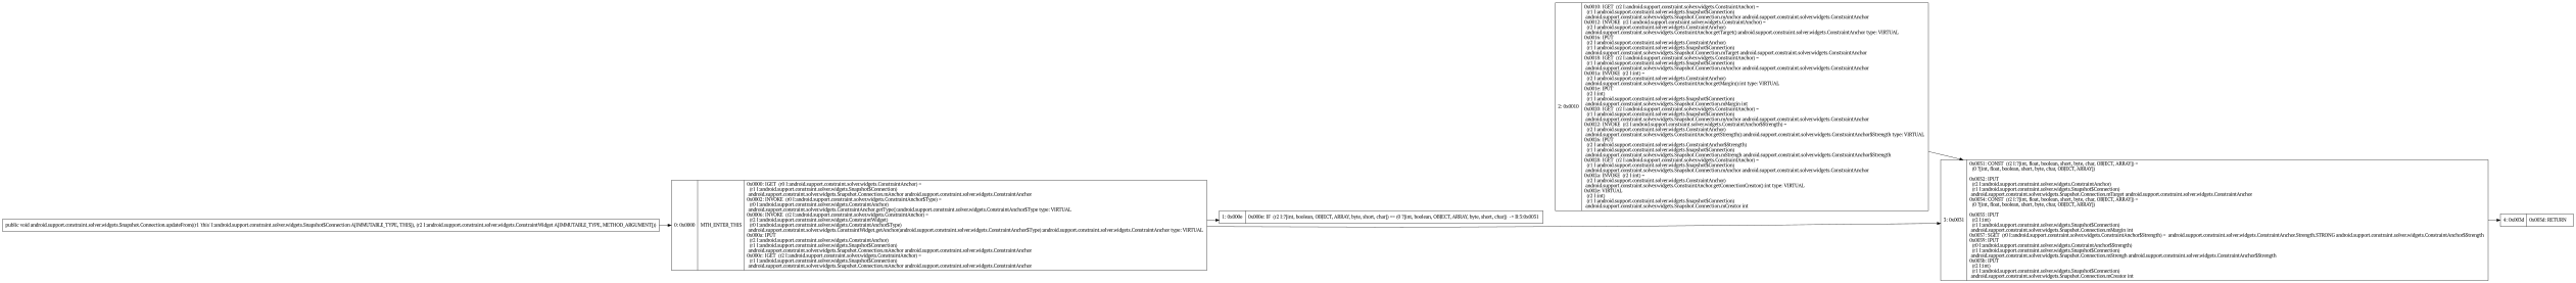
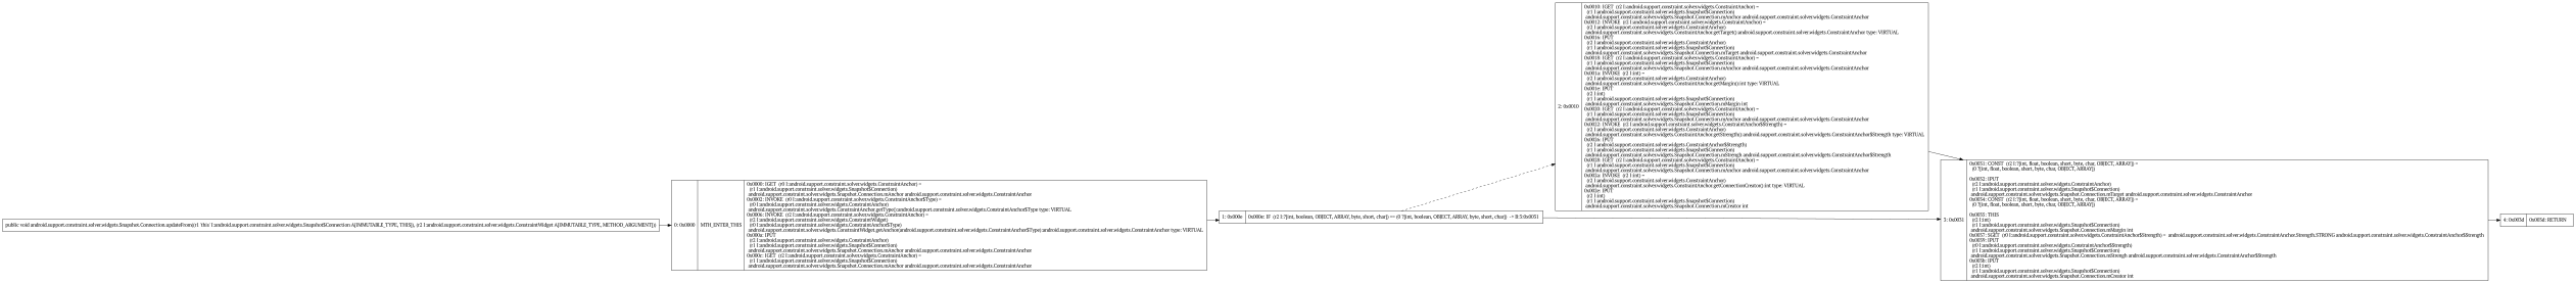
  digraph {
    fontname="PT Serif"
    rankdir=LR
    node [fontname="PT Serif" shape=record]
    edge [fontname="PT Serif"]
    n1 [label="{0\:\ 0x0000|MTH_ENTER_THIS\l|0x0000: IGET  (r0 I:android.support.constraint.solver.widgets.ConstraintAnchor) = \l  (r1 I:android.support.constraint.solver.widgets.Snapshot$Connection)\l android.support.constraint.solver.widgets.Snapshot.Connection.mAnchor android.support.constraint.solver.widgets.ConstraintAnchor \l0x0002: INVOKE  (r0 I:android.support.constraint.solver.widgets.ConstraintAnchor$Type) = \l  (r0 I:android.support.constraint.solver.widgets.ConstraintAnchor)\l android.support.constraint.solver.widgets.ConstraintAnchor.getType():android.support.constraint.solver.widgets.ConstraintAnchor$Type type: VIRTUAL \l0x0006: INVOKE  (r2 I:android.support.constraint.solver.widgets.ConstraintAnchor) = \l  (r2 I:android.support.constraint.solver.widgets.ConstraintWidget)\l  (r0 I:android.support.constraint.solver.widgets.ConstraintAnchor$Type)\l android.support.constraint.solver.widgets.ConstraintWidget.getAnchor(android.support.constraint.solver.widgets.ConstraintAnchor$Type):android.support.constraint.solver.widgets.ConstraintAnchor type: VIRTUAL \l0x000a: IPUT  \l  (r2 I:android.support.constraint.solver.widgets.ConstraintAnchor)\l  (r1 I:android.support.constraint.solver.widgets.Snapshot$Connection)\l android.support.constraint.solver.widgets.Snapshot.Connection.mAnchor android.support.constraint.solver.widgets.ConstraintAnchor \l0x000c: IGET  (r2 I:android.support.constraint.solver.widgets.ConstraintAnchor) = \l  (r1 I:android.support.constraint.solver.widgets.Snapshot$Connection)\l android.support.constraint.solver.widgets.Snapshot.Connection.mAnchor android.support.constraint.solver.widgets.ConstraintAnchor \l}"]
    n2 [label="{1\:\ 0x000e|0x000e: IF  (r2 I:?[int, boolean, OBJECT, ARRAY, byte, short, char]) == (0 ?[int, boolean, OBJECT, ARRAY, byte, short, char])  \-\> B:3:0x0031 \l}"]
-   n3 [label="{2\:\ 0x0010|0x0010: IGET  (r2 I:android.support.constraint.solver.widgets.ConstraintAnchor) = \l  (r1 I:android.support.constraint.solver.widgets.Snapshot$Connection)\l android.support.constraint.solver.widgets.Snapshot.Connection.mAnchor android.support.constraint.solver.widgets.ConstraintAnchor \l0x0012: INVOKE  (r2 I:android.support.constraint.solver.widgets.ConstraintAnchor) = \l  (r2 I:android.support.constraint.solver.widgets.ConstraintAnchor)\l android.support.constraint.solver.widgets.ConstraintAnchor.getTarget():android.support.constraint.solver.widgets.ConstraintAnchor type: VIRTUAL \l0x0016: IPUT  \l  (r2 I:android.support.constraint.solver.widgets.ConstraintAnchor)\l  (r1 I:android.support.constraint.solver.widgets.Snapshot$Connection)\l android.support.constraint.solver.widgets.Snapshot.Connection.mTarget android.support.constraint.solver.widgets.ConstraintAnchor \l0x0018: IGET  (r2 I:android.support.constraint.solver.widgets.ConstraintAnchor) = \l  (r1 I:android.support.constraint.solver.widgets.Snapshot$Connection)\l android.support.constraint.solver.widgets.Snapshot.Connection.mAnchor android.support.constraint.solver.widgets.ConstraintAnchor \l0x001a: INVOKE  (r2 I:int) = \l  (r2 I:android.support.constraint.solver.widgets.ConstraintAnchor)\l android.support.constraint.solver.widgets.ConstraintAnchor.getMargin():int type: VIRTUAL \l0x001e: IPUT  \l  (r2 I:int)\l  (r1 I:android.support.constraint.solver.widgets.Snapshot$Connection)\l android.support.constraint.solver.widgets.Snapshot.Connection.mMargin int \l0x0020: IGET  (r2 I:android.support.constraint.solver.widgets.ConstraintAnchor) = \l  (r1 I:android.support.constraint.solver.widgets.Snapshot$Connection)\l android.support.constraint.solver.widgets.Snapshot.Connection.mAnchor android.support.constraint.solver.widgets.ConstraintAnchor \l0x0022: INVOKE  (r2 I:android.support.constraint.solver.widgets.ConstraintAnchor$Strength) = \l  (r2 I:android.support.constraint.solver.widgets.ConstraintAnchor)\l android.support.constraint.solver.widgets.ConstraintAnchor.getStrength():android.support.constraint.solver.widgets.ConstraintAnchor$Strength type: VIRTUAL \l0x0026: IPUT  \l  (r2 I:android.support.constraint.solver.widgets.ConstraintAnchor$Strength)\l  (r1 I:android.support.constraint.solver.widgets.Snapshot$Connection)\l android.support.constraint.solver.widgets.Snapshot.Connection.mStrengh android.support.constraint.solver.widgets.ConstraintAnchor$Strength \l0x0028: IGET  (r2 I:android.support.constraint.solver.widgets.ConstraintAnchor) = \l  (r1 I:android.support.constraint.solver.widgets.Snapshot$Connection)\l android.support.constraint.solver.widgets.Snapshot.Connection.mAnchor android.support.constraint.solver.widgets.ConstraintAnchor \l0x002a: INVOKE  (r2 I:int) = \l  (r2 I:android.support.constraint.solver.widgets.ConstraintAnchor)\l android.support.constraint.solver.widgets.ConstraintAnchor.getConnectionCreator():int type: VIRTUAL \l0x002e: VIRTUAL  \l  (r2 I:int)\l  (r1 I:android.support.constraint.solver.widgets.Snapshot$Connection)\l android.support.constraint.solver.widgets.Snapshot.Connection.mCreator int \l}"]
-   n4 [label="{3\:\ 0x0031|0x0031: CONST  (r2 I:?[int, float, boolean, short, byte, char, OBJECT, ARRAY]) = \l  (0 ?[int, float, boolean, short, byte, char, OBJECT, ARRAY])\l \l0x0032: IPUT  \l  (r2 I:android.support.constraint.solver.widgets.ConstraintAnchor)\l  (r1 I:android.support.constraint.solver.widgets.Snapshot$Connection)\l android.support.constraint.solver.widgets.Snapshot.Connection.mTarget android.support.constraint.solver.widgets.ConstraintAnchor \l0x0034: CONST  (r2 I:?[int, float, boolean, short, byte, char, OBJECT, ARRAY]) = \l  (0 ?[int, float, boolean, short, byte, char, OBJECT, ARRAY])\l \l0x0035: IPUT  \l  (r2 I:int)\l  (r1 I:android.support.constraint.solver.widgets.Snapshot$Connection)\l android.support.constraint.solver.widgets.Snapshot.Connection.mMargin int \l0x0037: SGET  (r0 I:android.support.constraint.solver.widgets.ConstraintAnchor$Strength) =  android.support.constraint.solver.widgets.ConstraintAnchor.Strength.STRONG android.support.constraint.solver.widgets.ConstraintAnchor$Strength \l0x0039: IPUT  \l  (r0 I:android.support.constraint.solver.widgets.ConstraintAnchor$Strength)\l  (r1 I:android.support.constraint.solver.widgets.Snapshot$Connection)\l android.support.constraint.solver.widgets.Snapshot.Connection.mStrengh android.support.constraint.solver.widgets.ConstraintAnchor$Strength \l0x003b: IPUT  \l  (r2 I:int)\l  (r1 I:android.support.constraint.solver.widgets.Snapshot$Connection)\l android.support.constraint.solver.widgets.Snapshot.Connection.mCreator int \l}"]
+   n3 [label="{2\:\ 0x0010|0x0010: IGET  (r2 I:android.support.constraint.solver.widgets.ConstraintAnchor) = \l  (r1 I:android.support.constraint.solver.widgets.Snapshot$Connection)\l android.support.constraint.solver.widgets.Snapshot.Connection.mAnchor android.support.constraint.solver.widgets.ConstraintAnchor \l0x0012: INVOKE  (r2 I:android.support.constraint.solver.widgets.ConstraintAnchor) = \l  (r2 I:android.support.constraint.solver.widgets.ConstraintAnchor)\l android.support.constraint.solver.widgets.ConstraintAnchor.getTarget():android.support.constraint.solver.widgets.ConstraintAnchor type: VIRTUAL \l0x0016: IPUT  \l  (r2 I:android.support.constraint.solver.widgets.ConstraintAnchor)\l  (r1 I:android.support.constraint.solver.widgets.Snapshot$Connection)\l android.support.constraint.solver.widgets.Snapshot.Connection.mTarget android.support.constraint.solver.widgets.ConstraintAnchor \l0x0018: IGET  (r2 I:android.support.constraint.solver.widgets.ConstraintAnchor) = \l  (r1 I:android.support.constraint.solver.widgets.Snapshot$Connection)\l android.support.constraint.solver.widgets.Snapshot.Connection.mAnchor android.support.constraint.solver.widgets.ConstraintAnchor \l0x001a: INVOKE  (r2 I:int) = \l  (r2 I:android.support.constraint.solver.widgets.ConstraintAnchor)\l android.support.constraint.solver.widgets.ConstraintAnchor.getMargin():int type: VIRTUAL \l0x001e: IPUT  \l  (r2 I:int)\l  (r1 I:android.support.constraint.solver.widgets.Snapshot$Connection)\l android.support.constraint.solver.widgets.Snapshot.Connection.mMargin int \l0x0020: IGET  (r2 I:android.support.constraint.solver.widgets.ConstraintAnchor) = \l  (r1 I:android.support.constraint.solver.widgets.Snapshot$Connection)\l android.support.constraint.solver.widgets.Snapshot.Connection.mAnchor android.support.constraint.solver.widgets.ConstraintAnchor \l0x0022: INVOKE  (r2 I:android.support.constraint.solver.widgets.ConstraintAnchor$Strength) = \l  (r2 I:android.support.constraint.solver.widgets.ConstraintAnchor)\l android.support.constraint.solver.widgets.ConstraintAnchor.getStrength():android.support.constraint.solver.widgets.ConstraintAnchor$Strength type: VIRTUAL \l0x0026: IPUT  \l  (r2 I:android.support.constraint.solver.widgets.ConstraintAnchor$Strength)\l  (r1 I:android.support.constraint.solver.widgets.Snapshot$Connection)\l android.support.constraint.solver.widgets.Snapshot.Connection.mStrengh android.support.constraint.solver.widgets.ConstraintAnchor$Strength \l0x0028: IGET  (r2 I:android.support.constraint.solver.widgets.ConstraintAnchor) = \l  (r1 I:android.support.constraint.solver.widgets.Snapshot$Connection)\l android.support.constraint.solver.widgets.Snapshot.Connection.mAnchor android.support.constraint.solver.widgets.ConstraintAnchor \l0x002a: INVOKE  (r2 I:int) = \l  (r2 I:android.support.constraint.solver.widgets.ConstraintAnchor)\l android.support.constraint.solver.widgets.ConstraintAnchor.getConnectionCreator():int type: VIRTUAL \l0x002e: IPUT  \l  (r2 I:int)\l  (r1 I:android.support.constraint.solver.widgets.Snapshot$Connection)\l android.support.constraint.solver.widgets.Snapshot.Connection.mCreator int \l}"]
+   n4 [label="{3\:\ 0x0031|0x0031: CONST  (r2 I:?[int, float, boolean, short, byte, char, OBJECT, ARRAY]) = \l  (0 ?[int, float, boolean, short, byte, char, OBJECT, ARRAY])\l \l0x0032: IPUT  \l  (r2 I:android.support.constraint.solver.widgets.ConstraintAnchor)\l  (r1 I:android.support.constraint.solver.widgets.Snapshot$Connection)\l android.support.constraint.solver.widgets.Snapshot.Connection.mTarget android.support.constraint.solver.widgets.ConstraintAnchor \l0x0034: CONST  (r2 I:?[int, float, boolean, short, byte, char, OBJECT, ARRAY]) = \l  (0 ?[int, float, boolean, short, byte, char, OBJECT, ARRAY])\l \l0x0035: THIS  \l  (r2 I:int)\l  (r1 I:android.support.constraint.solver.widgets.Snapshot$Connection)\l android.support.constraint.solver.widgets.Snapshot.Connection.mMargin int \l0x0037: SGET  (r0 I:android.support.constraint.solver.widgets.ConstraintAnchor$Strength) =  android.support.constraint.solver.widgets.ConstraintAnchor.Strength.STRONG android.support.constraint.solver.widgets.ConstraintAnchor$Strength \l0x0039: IPUT  \l  (r0 I:android.support.constraint.solver.widgets.ConstraintAnchor$Strength)\l  (r1 I:android.support.constraint.solver.widgets.Snapshot$Connection)\l android.support.constraint.solver.widgets.Snapshot.Connection.mStrengh android.support.constraint.solver.widgets.ConstraintAnchor$Strength \l0x003b: IPUT  \l  (r2 I:int)\l  (r1 I:android.support.constraint.solver.widgets.Snapshot$Connection)\l android.support.constraint.solver.widgets.Snapshot.Connection.mCreator int \l}"]
    n5 [label="{4\:\ 0x003d|0x003d: RETURN   \l}"]
    n6 [label="{public void android.support.constraint.solver.widgets.Snapshot.Connection.updateFrom((r1 'this' I:android.support.constraint.solver.widgets.Snapshot$Connection A[IMMUTABLE_TYPE, THIS]), (r2 I:android.support.constraint.solver.widgets.ConstraintWidget A[IMMUTABLE_TYPE, METHOD_ARGUMENT])) }"]
    n1 -> n2
-   n1 -> n4
+   n2 -> n3 [style=dashed]
+   n2 -> n4
    n3 -> n4
    n4 -> n5
    n6 -> n1
  }
